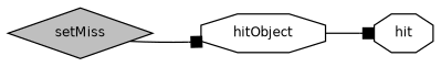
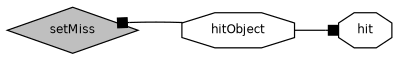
  digraph {
    rankdir=LR
    node [color=black fontname=Helvetica fontsize=10 shape=octagon]
    edge [arrowhead=box color=black fontname=Helvetica fontsize=10 labelfontname=Helvetica labelfontsize=10 style=solid]
    n1 [fillcolor=grey75 fontcolor=black height=0.2 label=setMiss shape=diamond style=filled width=0.4]
    n2 [height=0.2 label=hitObject width=0.4]
    n3 [height=0.2 label=hit width=0.4]
-   n1 -> n2
+   n2 -> n1
    n2 -> n3
  }
